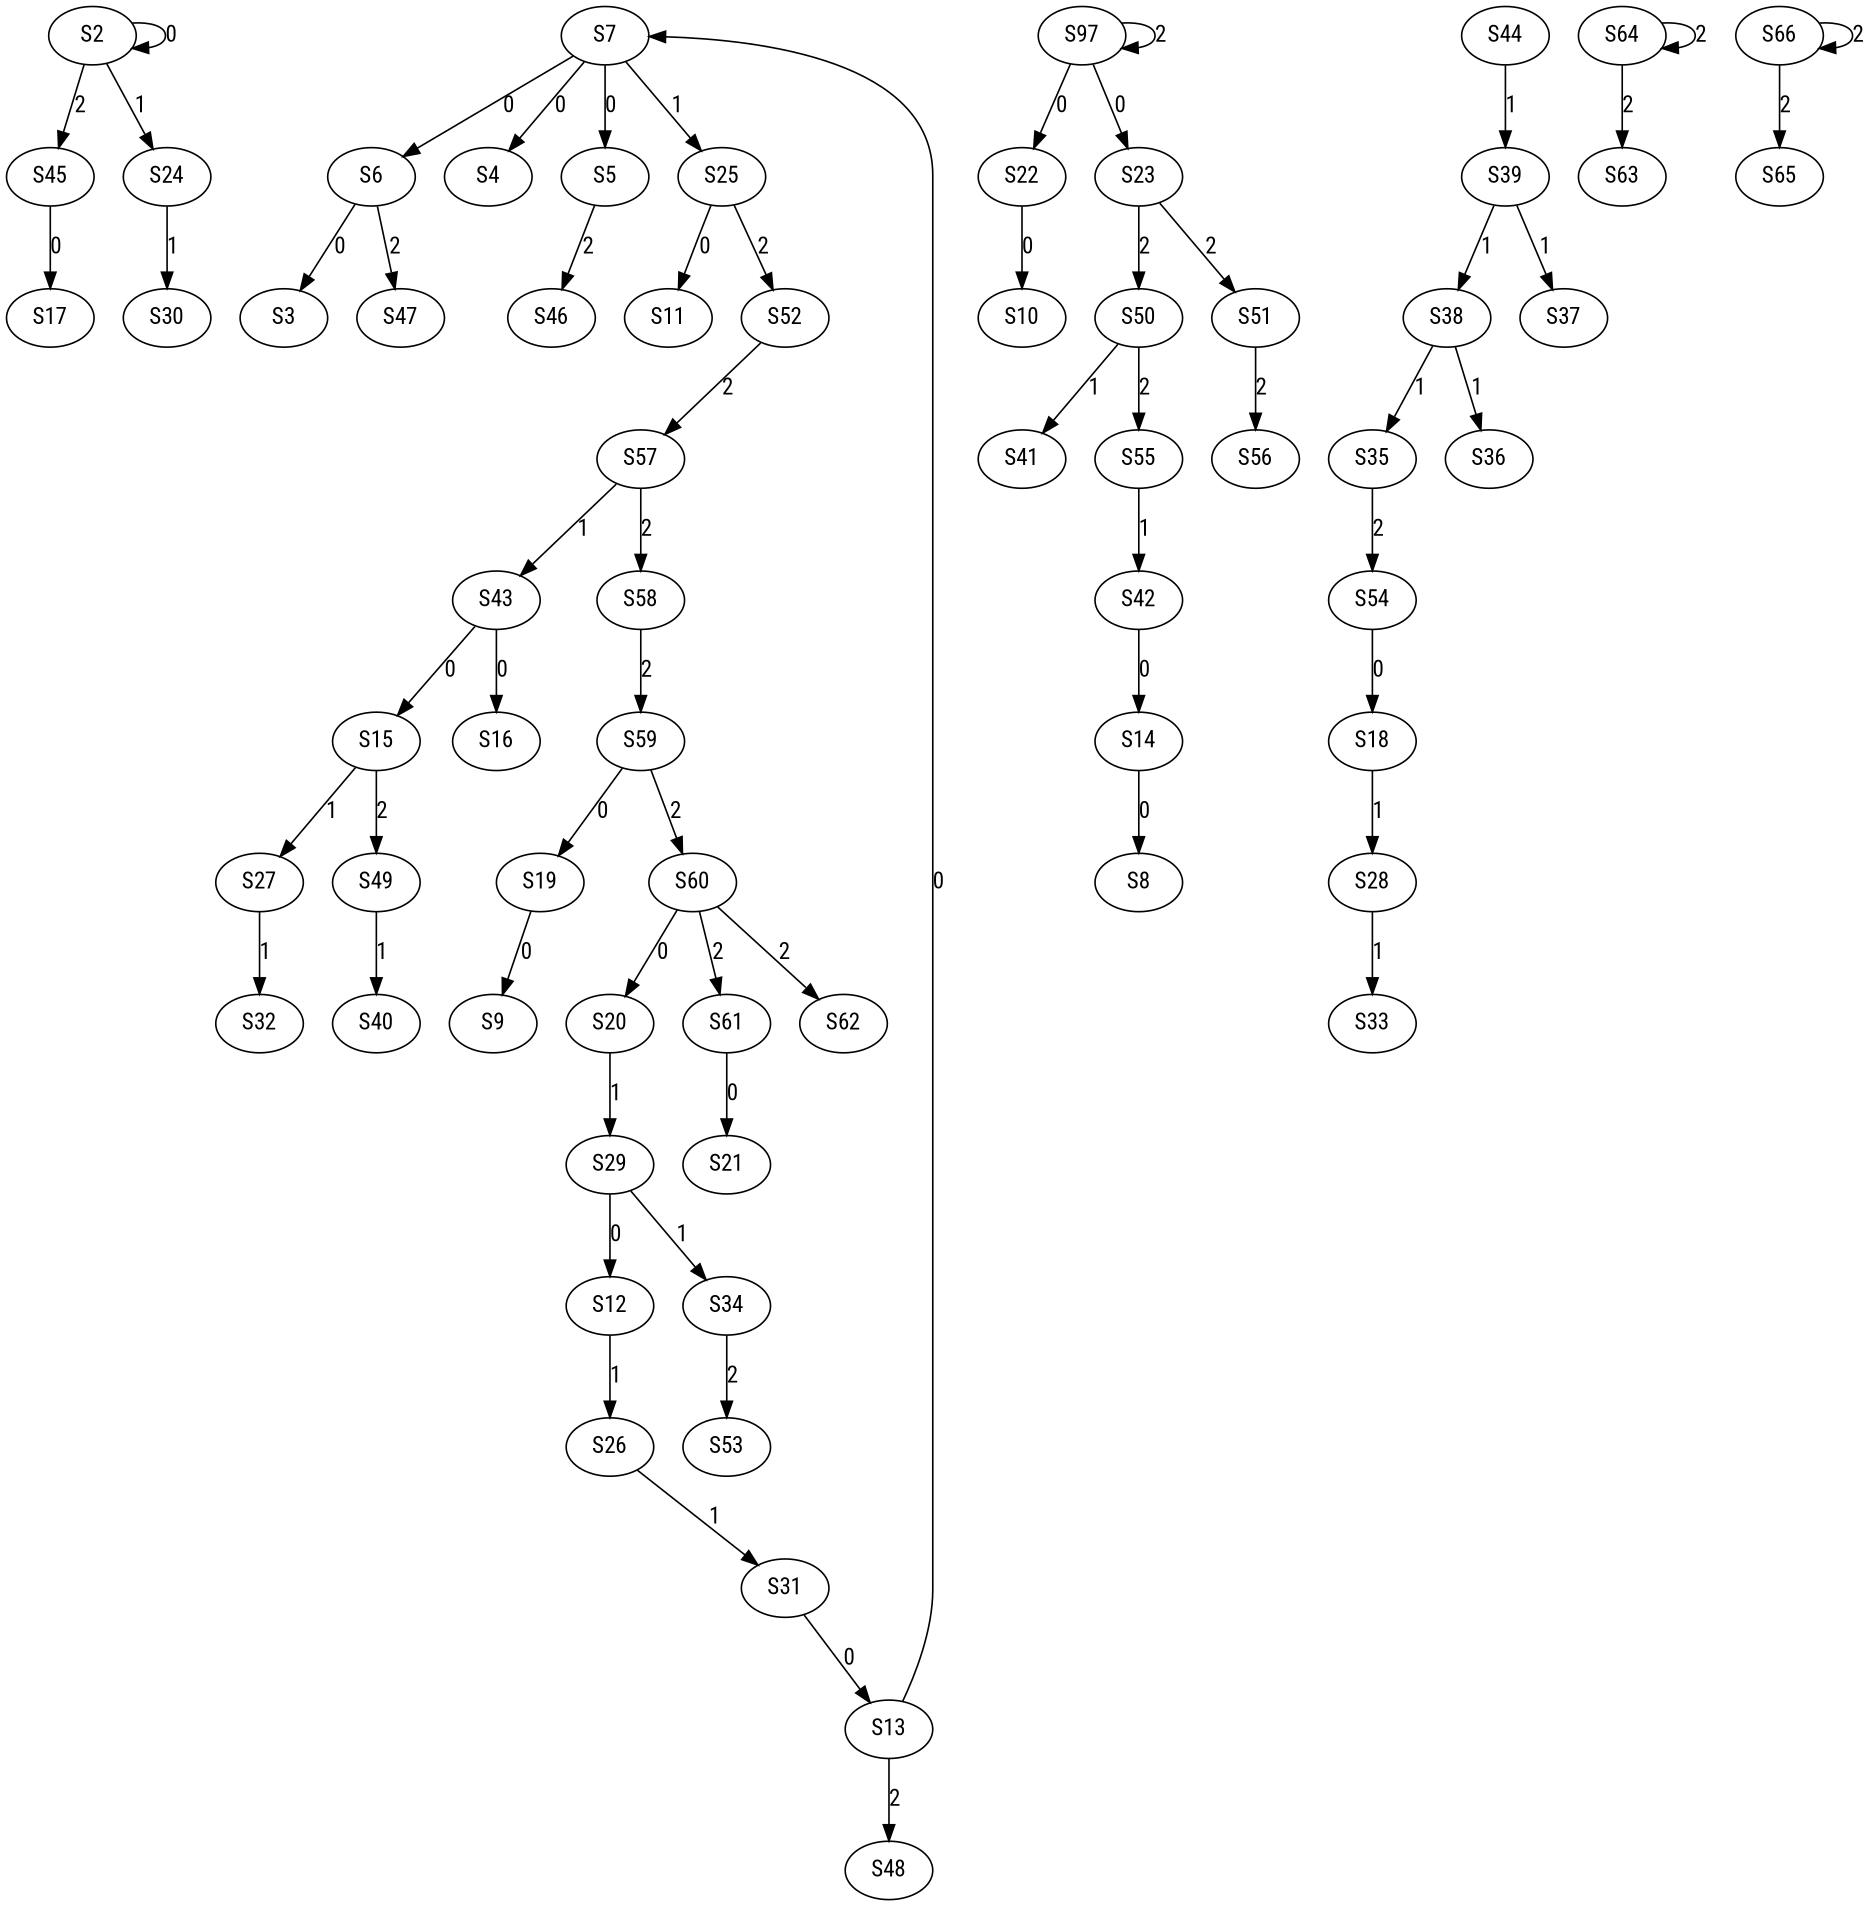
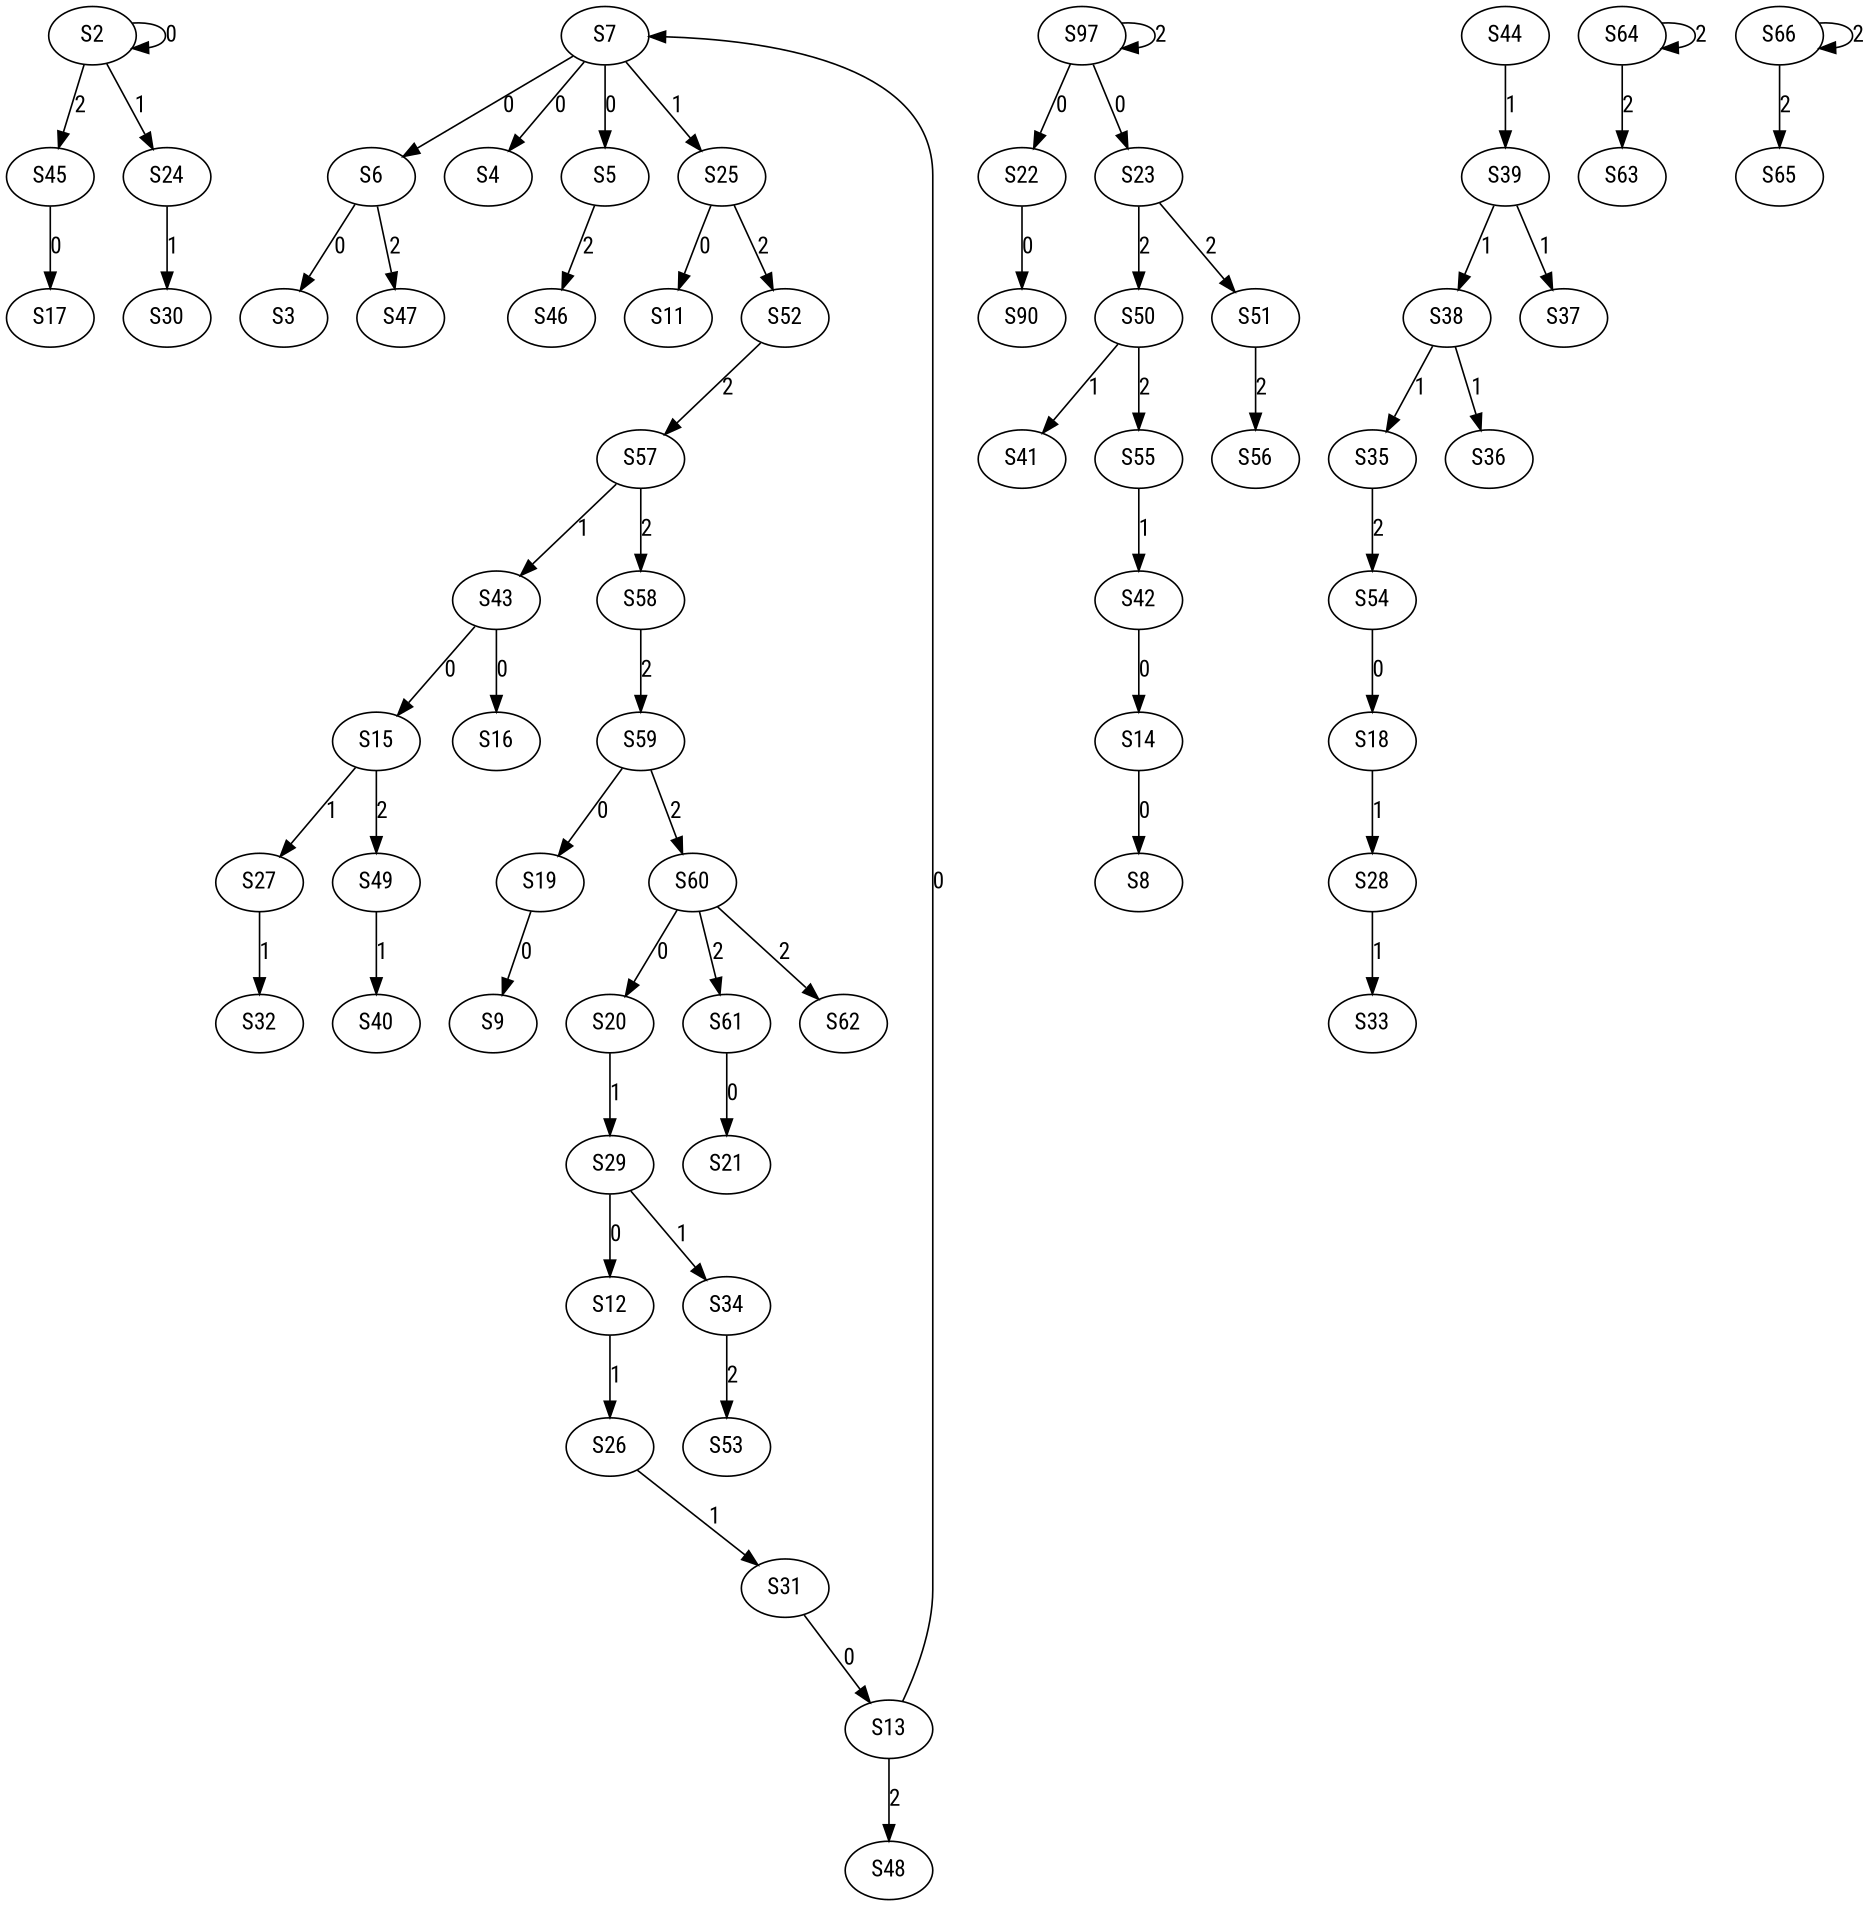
  strict digraph {
    fontname="Roboto Condensed"
    node [fontname="Roboto Condensed"]
    edge [fontname="Roboto Condensed"]
    S2
    S45
    S24
    S17
    S30
    S6
    S3
    S47
    S7
    S4
    S5
    S25
    S46
    S11
    S52
    S13
    S48
    S14
    S8
    S19
    S9
    S22
-   S10
+   S10 [label=S90]
    S57
    S29
    S12
    S34
    S26
    S53
    S31
    S42
    S43
    S15
    S16
    S27
    S49
    S32
    S40
    S54
    S18
    S28
    S33
    S59
    S60
    S20
    S61
    S62
    S44
    S39
    S21
    n51 [label=S97]
    S23
    S50
    S51
    S41
    S55
    S56
    S38
    S35
    S36
    S37
    S58
    S64
    S63
    S66
    S65
    S2 -> S2 [label=0]
    S2 -> S45 [label=2]
    S2 -> S24 [label=1]
    S45 -> S17 [label=0]
    S24 -> S30 [label=1]
    S6 -> S3 [label=0]
    S6 -> S47 [label=2]
    S7 -> S6 [label=0]
    S7 -> S4 [label=0]
    S7 -> S5 [label=0]
    S7 -> S25 [label=1]
    S5 -> S46 [label=2]
    S25 -> S11 [label=0]
    S25 -> S52 [label=2]
    S52 -> S57 [label=2]
    S13 -> S7 [label=0]
    S13 -> S48 [label=2]
    S14 -> S8 [label=0]
    S19 -> S9 [label=0]
    S22 -> S10 [label=0]
    S57 -> S43 [label=1]
    S57 -> S58 [label=2]
    S29 -> S12 [label=0]
    S29 -> S34 [label=1]
    S12 -> S26 [label=1]
    S34 -> S53 [label=2]
    S26 -> S31 [label=1]
    S31 -> S13 [label=0]
    S42 -> S14 [label=0]
    S43 -> S15 [label=0]
    S43 -> S16 [label=0]
    S15 -> S27 [label=1]
    S15 -> S49 [label=2]
    S27 -> S32 [label=1]
    S49 -> S40 [label=1]
    S54 -> S18 [label=0]
    S18 -> S28 [label=1]
    S28 -> S33 [label=1]
    S59 -> S19 [label=0]
    S59 -> S60 [label=2]
    S60 -> S20 [label=0]
    S60 -> S61 [label=2]
    S60 -> S62 [label=2]
    S20 -> S29 [label=1]
    S61 -> S21 [label=0]
    S44 -> S39 [label=1]
    S39 -> S38 [label=1]
    S39 -> S37 [label=1]
    n51 -> S22 [label=0]
    n51 -> n51 [label=2]
    n51 -> S23 [label=0]
    S23 -> S50 [label=2]
    S23 -> S51 [label=2]
    S50 -> S41 [label=1]
    S50 -> S55 [label=2]
    S51 -> S56 [label=2]
    S55 -> S42 [label=1]
    S38 -> S35 [label=1]
    S38 -> S36 [label=1]
    S35 -> S54 [label=2]
    S58 -> S59 [label=2]
    S64 -> S64 [label=2]
    S64 -> S63 [label=2]
    S66 -> S66 [label=2]
    S66 -> S65 [label=2]
  }
